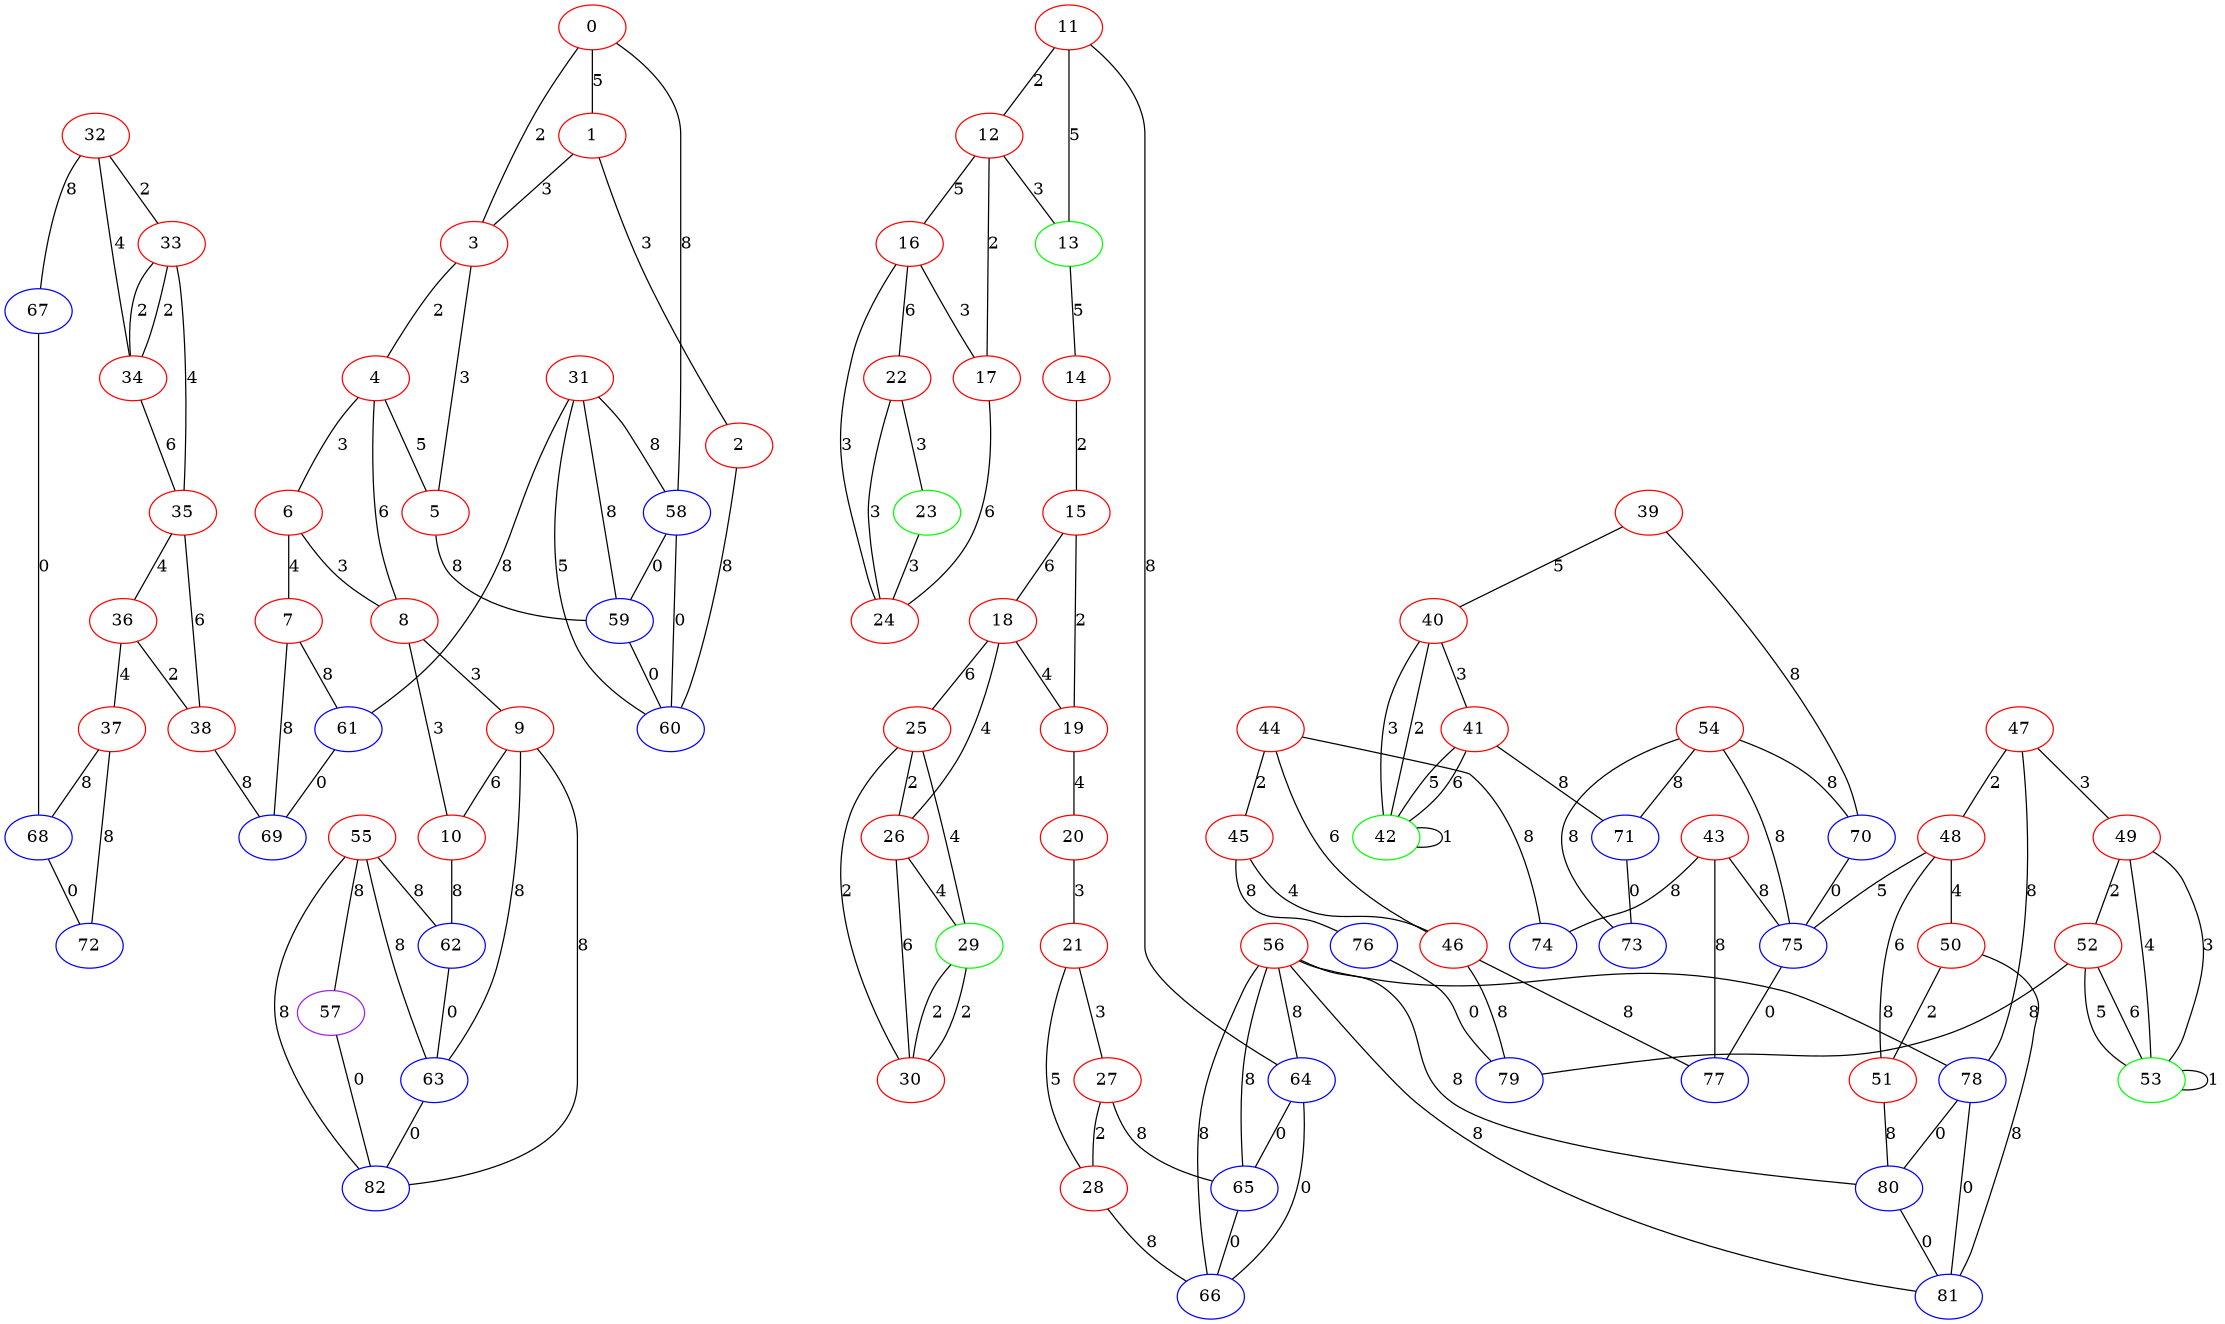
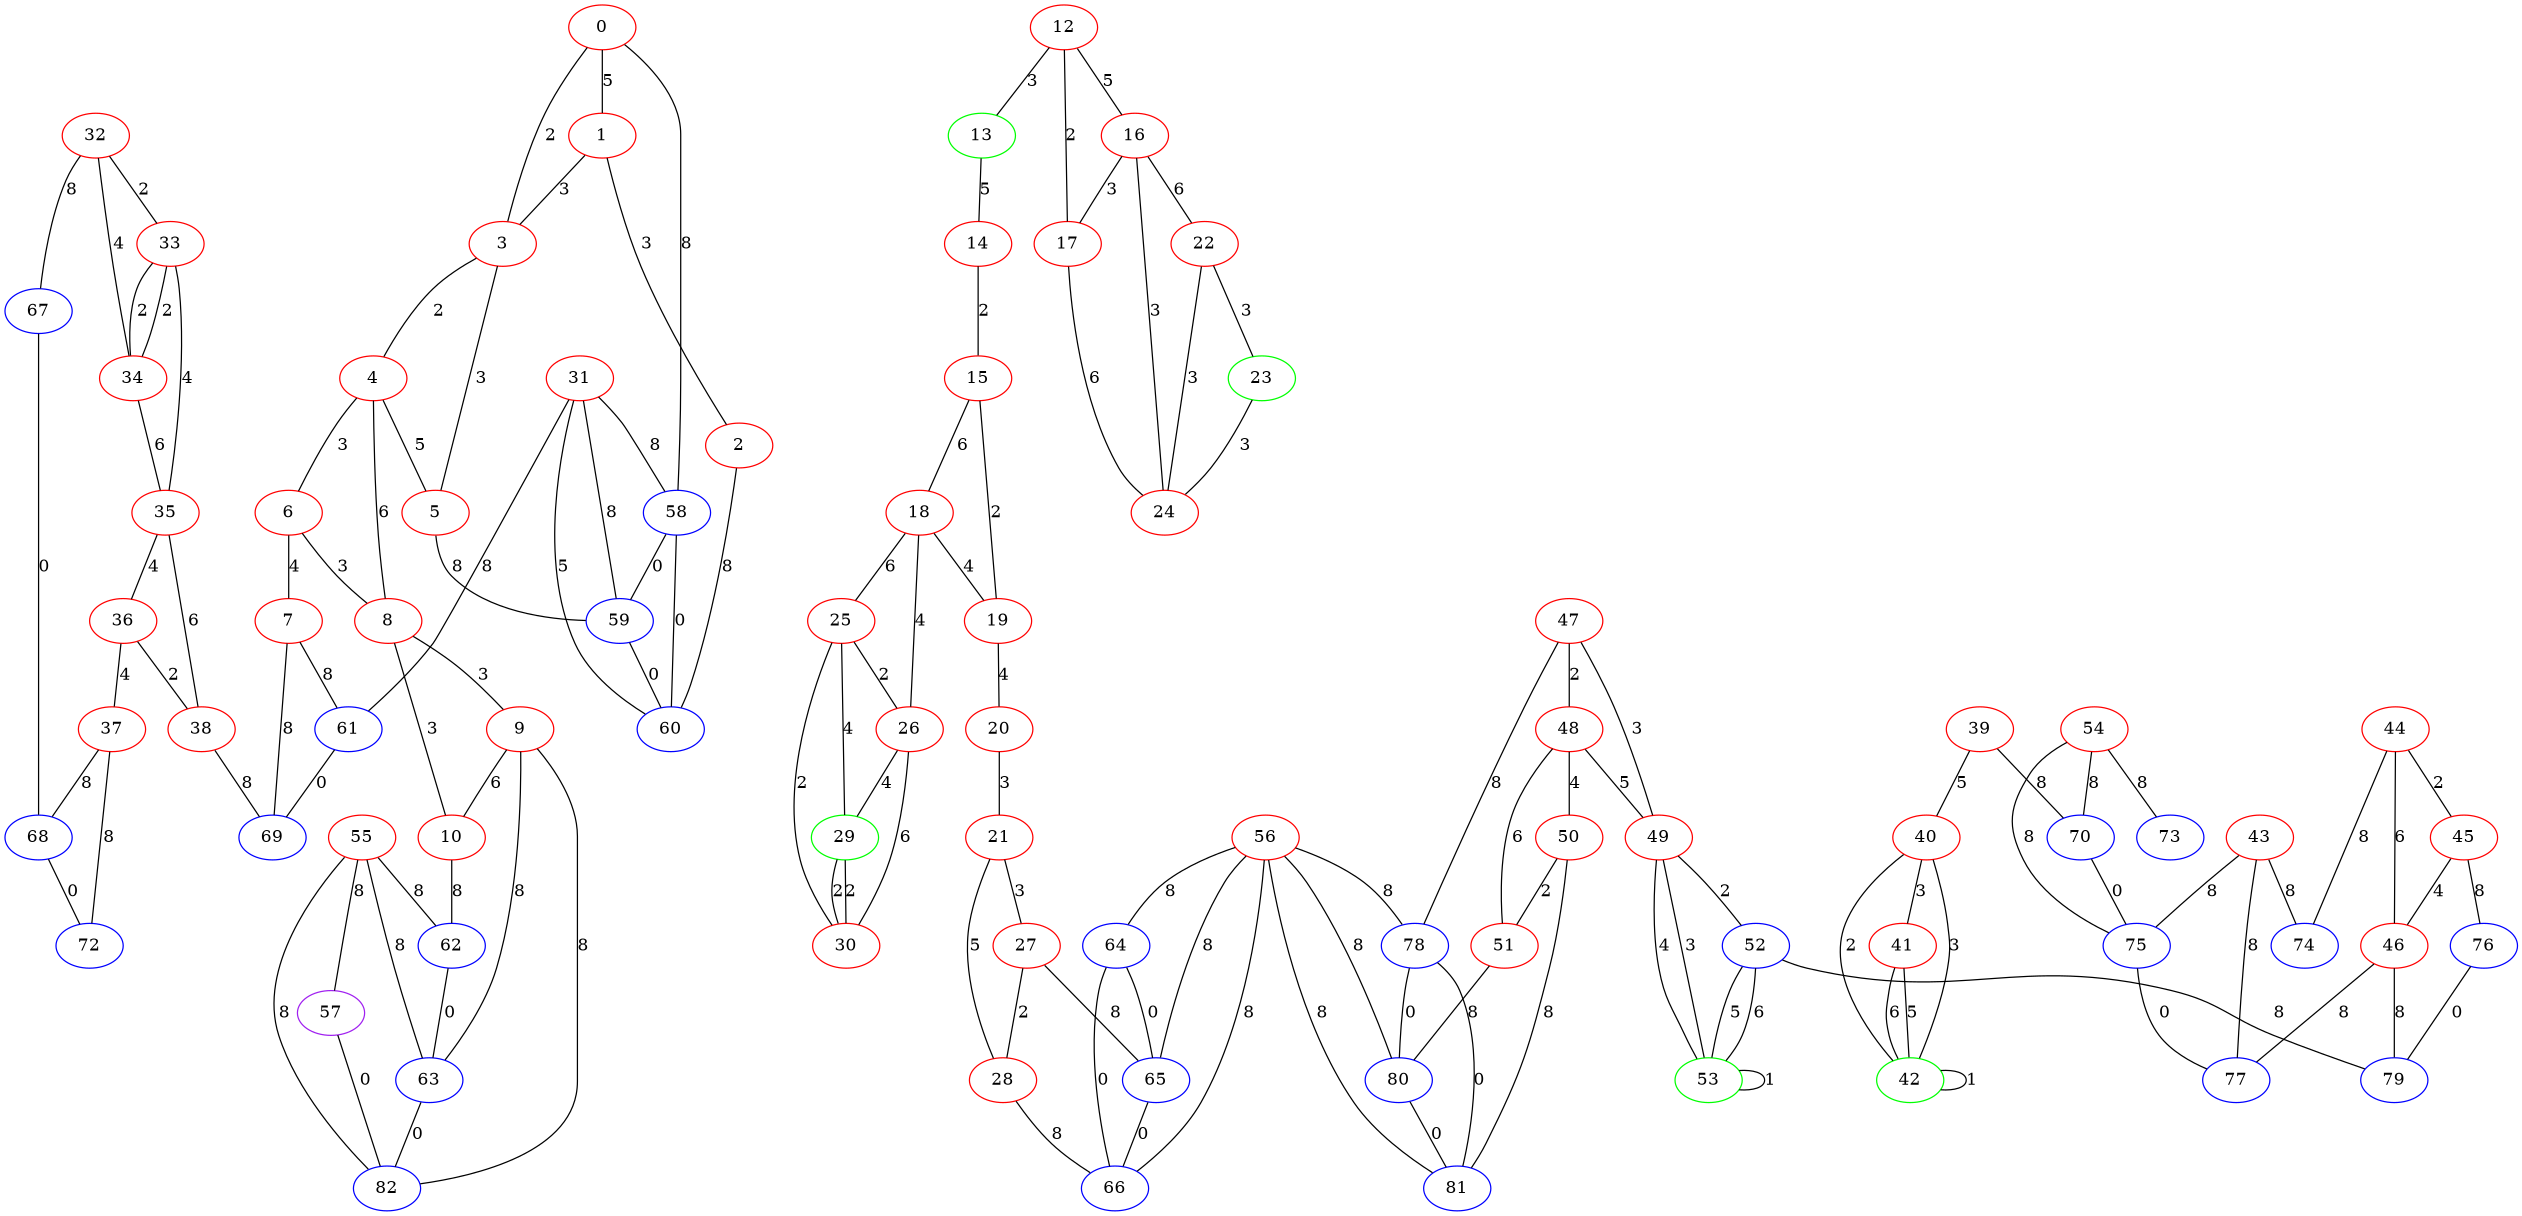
  graph {
    node [color=red weight=1]
    0
    1
    3
    58 [color=blue weight=3]
    2
    4
    5
    60 [color=blue weight=3]
    59 [color=blue weight=3]
    6
    8
    7
    9
    10
    61 [color=blue weight=3]
    69 [color=blue weight=3]
    63 [color=blue weight=3]
    82 [color=blue weight=3]
    62 [color=blue weight=3]
-   11
    12
    13 [color=green weight=2]
    64 [color=blue weight=3]
    16
    17
    14
    65 [color=blue weight=3]
    66 [color=blue weight=3]
    22
    24
    15
    18
    19
    25
    26
    20
    23 [color=green weight=2]
    29 [color=green weight=2]
    30
    21
    27
    28
    31
    32
    33
    34
    67 [color=blue weight=3]
    35
    68 [color=blue weight=3]
    36
    38
    37
    72 [color=blue weight=3]
    39
    40
    70 [color=blue weight=3]
    41
    42 [color=green weight=2]
    75 [color=blue weight=3]
-   71 [color=blue weight=3]
    73 [color=blue weight=3]
    74 [color=blue weight=3]
    43
    77 [color=blue weight=3]
    44
    45
    46
    76 [color=blue weight=3]
    79 [color=blue weight=3]
    47
    48
    49
    78 [color=blue weight=3]
    50
    51
-   52
+   52 [color=blue]
    53 [color=green weight=2]
    81 [color=blue weight=3]
    80 [color=blue weight=3]
    54
    55
    57 [color=purple weight=4]
    56
    0 -- 1 [label=5]
    0 -- 3 [label=2]
    0 -- 58 [label=8]
    1 -- 3 [label=3]
    1 -- 2 [label=3]
    3 -- 4 [label=2]
    3 -- 5 [label=3]
    58 -- 60 [label=0]
    58 -- 59 [label=0]
    2 -- 60 [label=8]
    4 -- 5 [label=5]
    4 -- 6 [label=3]
    4 -- 8 [label=6]
    5 -- 59 [label=8]
    59 -- 60 [label=0]
    6 -- 8 [label=3]
    6 -- 7 [label=4]
    8 -- 9 [label=3]
    8 -- 10 [label=3]
    7 -- 61 [label=8]
    7 -- 69 [label=8]
    9 -- 10 [label=6]
    9 -- 63 [label=8]
    9 -- 82 [label=8]
    10 -- 62 [label=8]
    61 -- 69 [label=0]
    63 -- 82 [label=0]
    62 -- 63 [label=0]
-   11 -- 12 [label=2]
-   11 -- 13 [label=5]
-   11 -- 64 [label=8]
    12 -- 13 [label=3]
    12 -- 16 [label=5]
    12 -- 17 [label=2]
    13 -- 14 [label=5]
    64 -- 65 [label=0]
    64 -- 66 [label=0]
    16 -- 17 [label=3]
    16 -- 22 [label=6]
    16 -- 24 [label=3]
    17 -- 24 [label=6]
    14 -- 15 [label=2]
    65 -- 66 [label=0]
    22 -- 24 [label=3]
    22 -- 23 [label=3]
    15 -- 18 [label=6]
    15 -- 19 [label=2]
    18 -- 19 [label=4]
    18 -- 25 [label=6]
    18 -- 26 [label=4]
    19 -- 20 [label=4]
    25 -- 26 [label=2]
    25 -- 29 [label=4]
    25 -- 30 [label=2]
    26 -- 29 [label=4]
    26 -- 30 [label=6]
    20 -- 21 [label=3]
    23 -- 24 [label=3]
    29 -- 30 [label=2]
    29 -- 30 [label=2]
    21 -- 27 [label=3]
    21 -- 28 [label=5]
    27 -- 65 [label=8]
    27 -- 28 [label=2]
    28 -- 66 [label=8]
    31 -- 58 [label=8]
    31 -- 60 [label=5]
    31 -- 59 [label=8]
    31 -- 61 [label=8]
    32 -- 33 [label=2]
    32 -- 34 [label=4]
    32 -- 67 [label=8]
    33 -- 34 [label=2]
    33 -- 34 [label=2]
    33 -- 35 [label=4]
    34 -- 35 [label=6]
    67 -- 68 [label=0]
    35 -- 36 [label=4]
    35 -- 38 [label=6]
    68 -- 72 [label=0]
    36 -- 38 [label=2]
    36 -- 37 [label=4]
    38 -- 69 [label=8]
    37 -- 68 [label=8]
    37 -- 72 [label=8]
    39 -- 40 [label=5]
    39 -- 70 [label=8]
    40 -- 41 [label=3]
    40 -- 42 [label=2]
    40 -- 42 [label=3]
    70 -- 75 [label=0]
    41 -- 42 [label=5]
    41 -- 42 [label=6]
-   41 -- 71 [label=8]
    42 -- 42 [label=1]
    75 -- 77 [label=0]
-   71 -- 73 [label=0]
    43 -- 75 [label=8]
    43 -- 74 [label=8]
    43 -- 77 [label=8]
    44 -- 74 [label=8]
    44 -- 45 [label=2]
    44 -- 46 [label=6]
    45 -- 46 [label=4]
    45 -- 76 [label=8]
    46 -- 77 [label=8]
    46 -- 79 [label=8]
    76 -- 79 [label=0]
    47 -- 48 [label=2]
    47 -- 49 [label=3]
    47 -- 78 [label=8]
-   48 -- 75 [label=5]
+   48 -- 49 [label=5]
    48 -- 50 [label=4]
    48 -- 51 [label=6]
    49 -- 52 [label=2]
    49 -- 53 [label=3]
    49 -- 53 [label=4]
    78 -- 81 [label=0]
    78 -- 80 [label=0]
    50 -- 51 [label=2]
    50 -- 81 [label=8]
    51 -- 80 [label=8]
    52 -- 79 [label=8]
    52 -- 53 [label=5]
    52 -- 53 [label=6]
    53 -- 53 [label=1]
    80 -- 81 [label=0]
    54 -- 70 [label=8]
    54 -- 75 [label=8]
-   54 -- 71 [label=8]
    54 -- 73 [label=8]
    55 -- 63 [label=8]
    55 -- 82 [label=8]
    55 -- 62 [label=8]
    55 -- 57 [label=8]
    57 -- 82 [label=0]
    56 -- 64 [label=8]
    56 -- 65 [label=8]
    56 -- 66 [label=8]
    56 -- 78 [label=8]
    56 -- 81 [label=8]
    56 -- 80 [label=8]
  }
